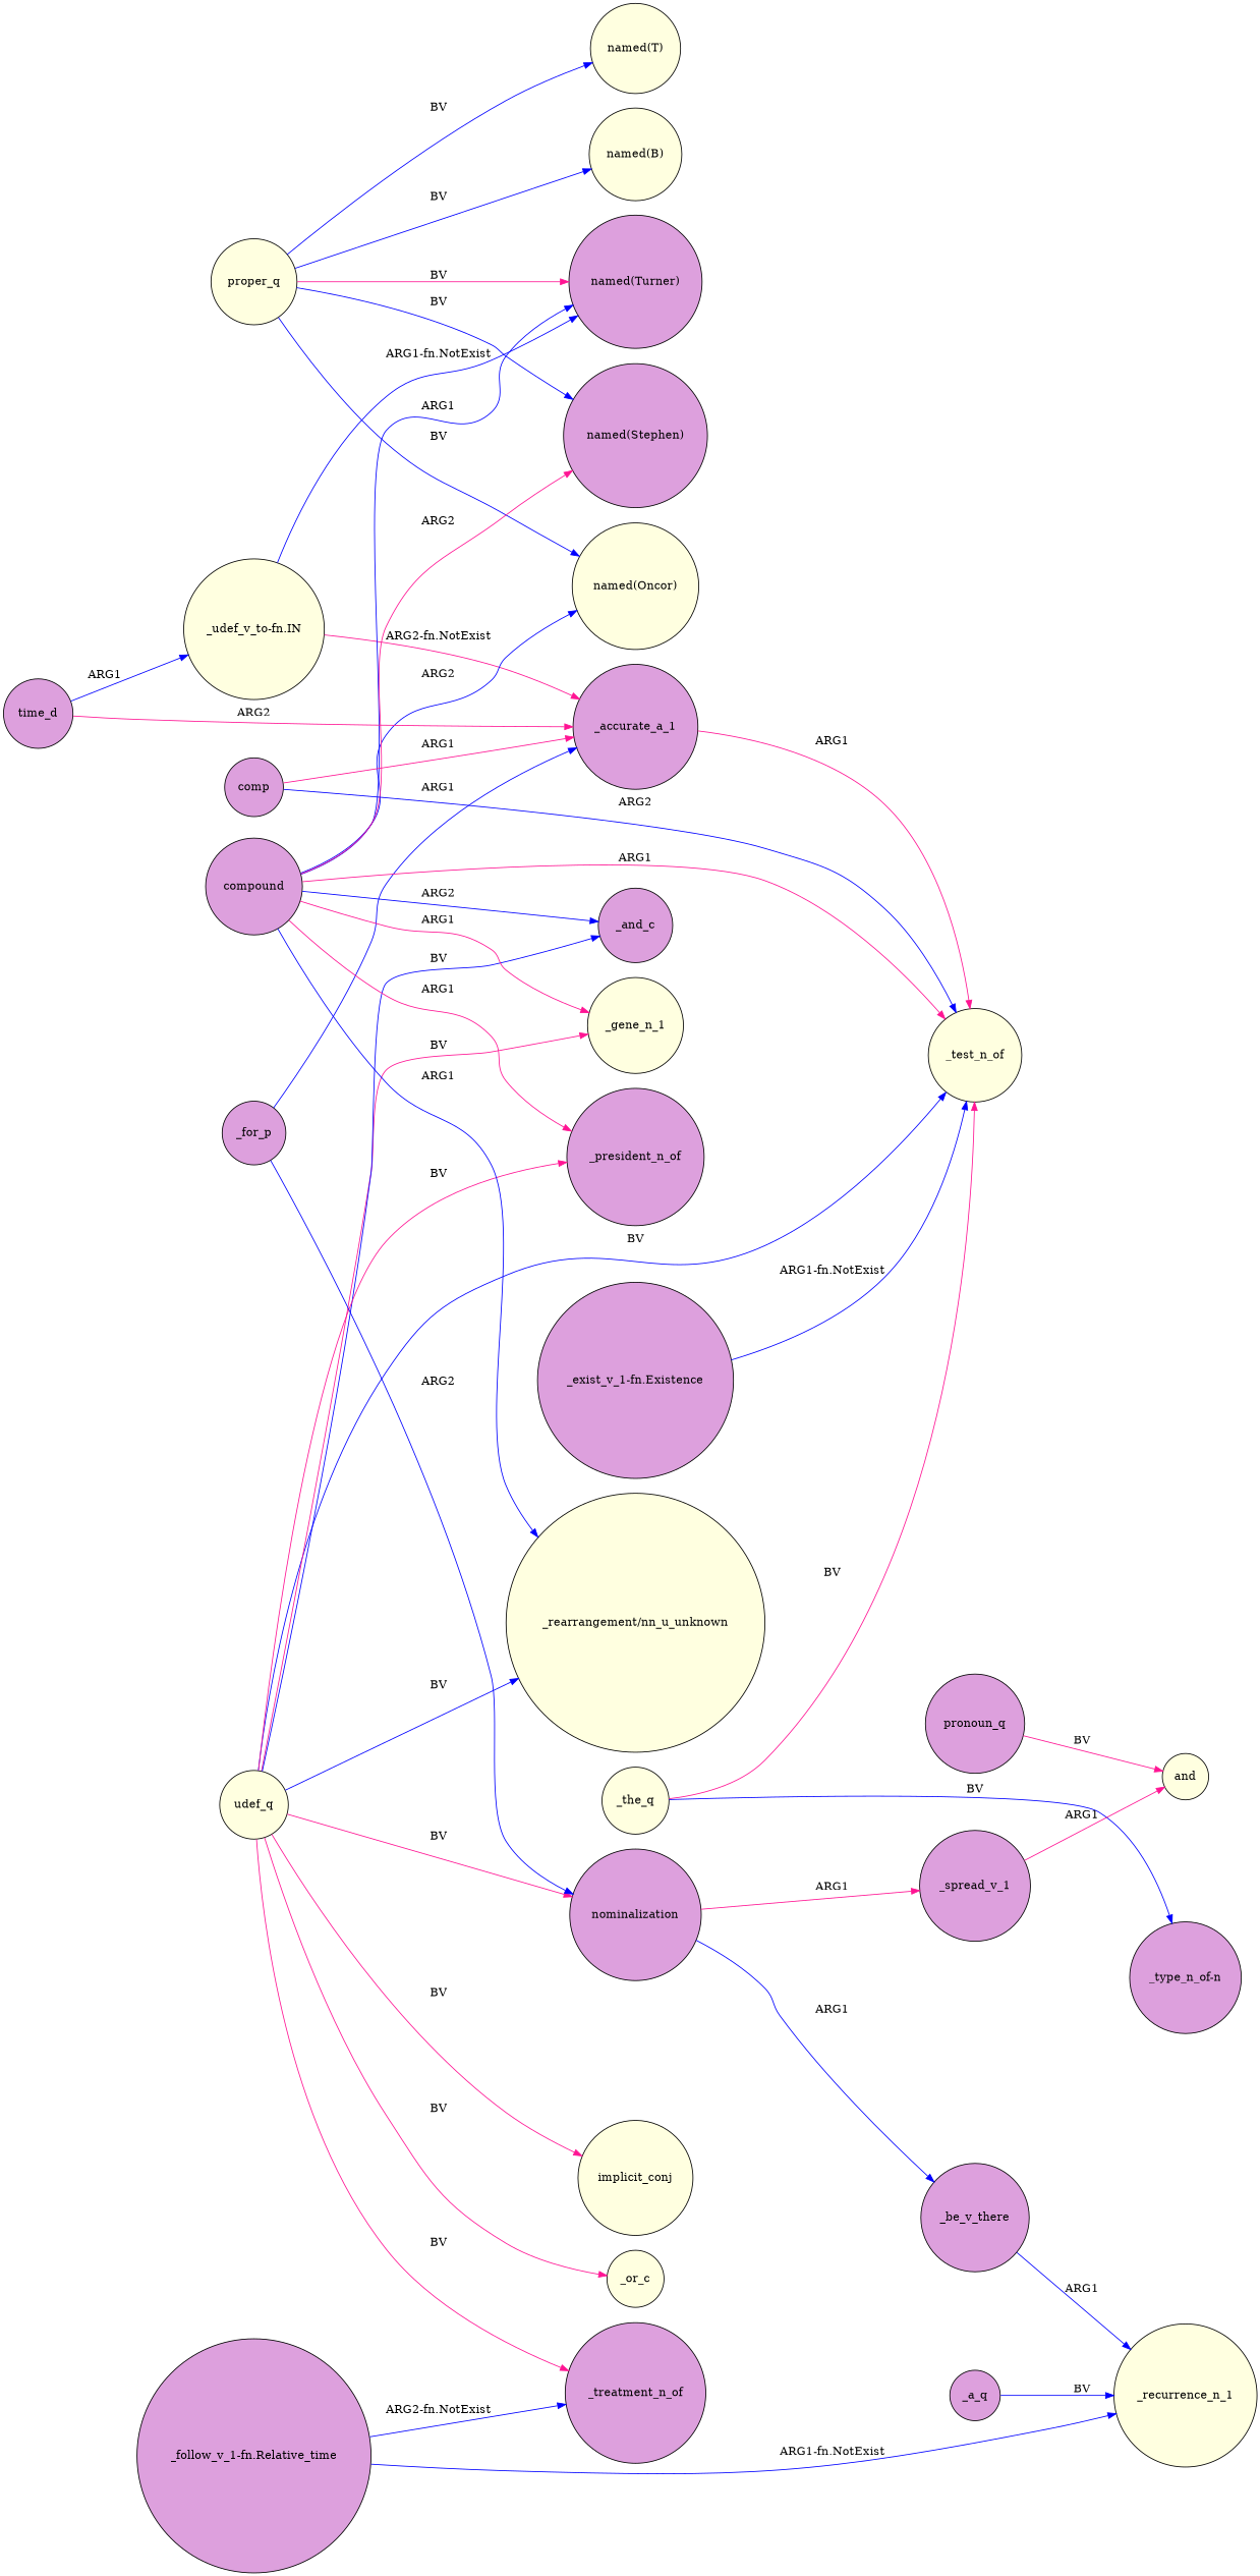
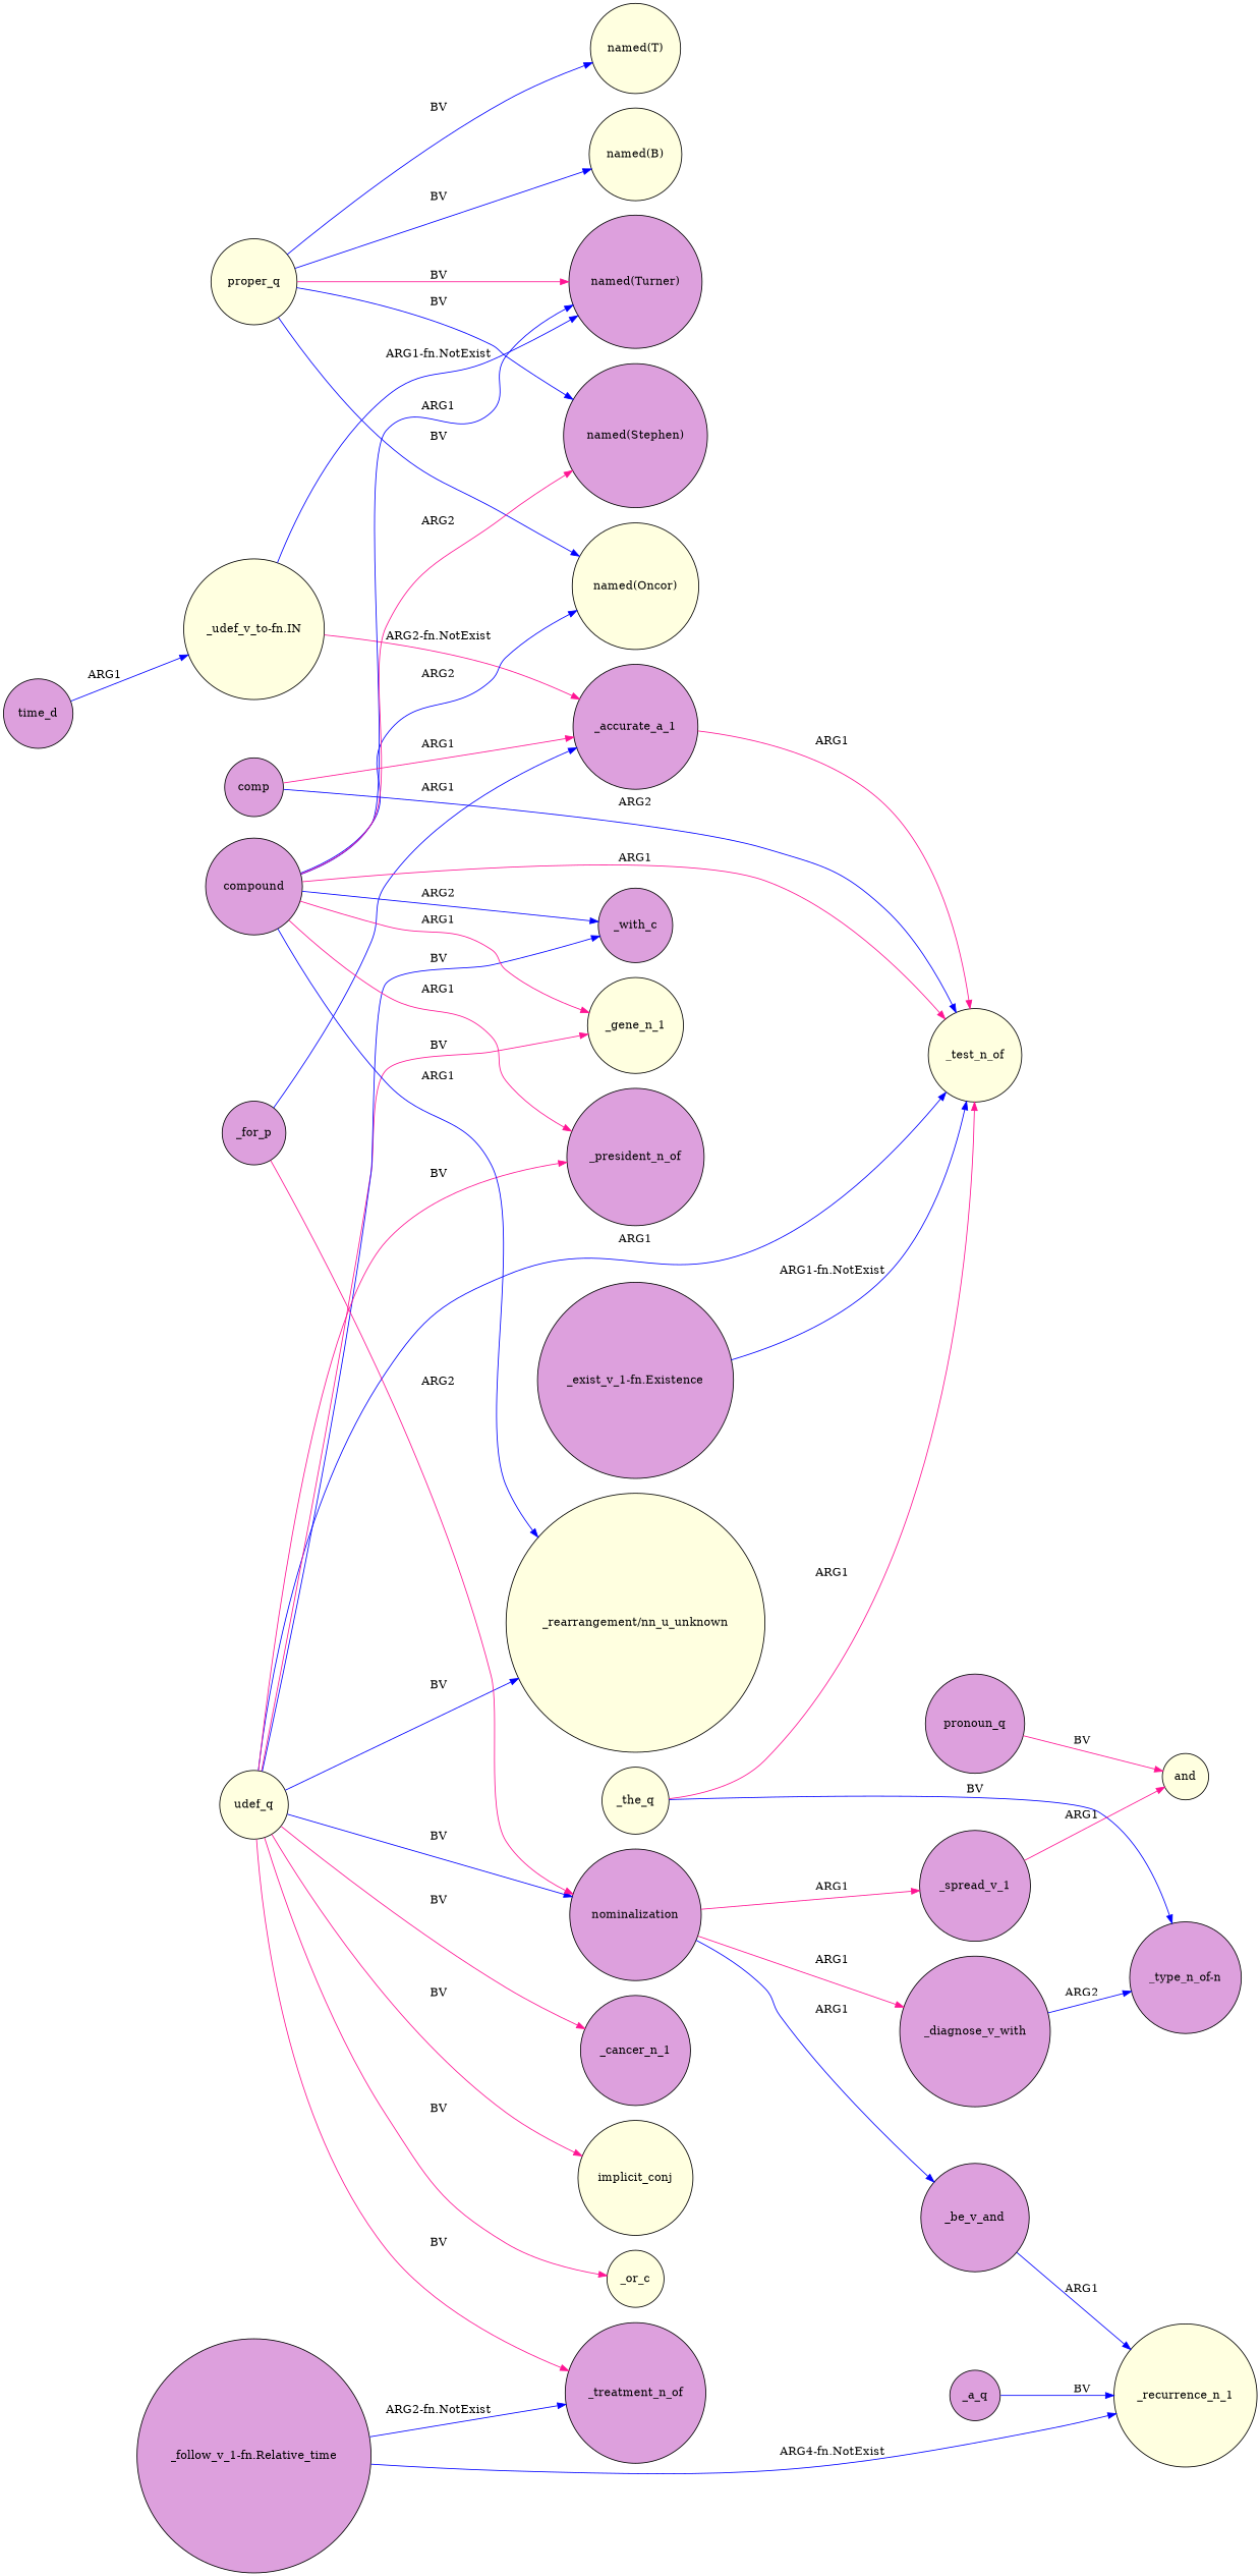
  digraph {
    fontname="DejaVu Serif"
    rankdir=LR
    node [fillcolor=plum fontname="DejaVu Serif" shape=circle style=filled]
    edge [color=blue fontname="DejaVu Serif"]
    n1 [fillcolor=lightyellow label="_udef_v_to-fn.IN"]
    "named(Turner)"
    _accurate_a_1
    _test_n_of [fillcolor=lightyellow]
    _the_q [fillcolor=lightyellow]
    "_type_n_of-n"
    udef_q [fillcolor=lightyellow]
+   _cancer_n_1
    nominalization
    _treatment_n_of
    "_rearrangement/nn_u_unknown" [fillcolor=lightyellow]
    implicit_conj [fillcolor=lightyellow]
    _or_c [fillcolor=lightyellow]
    _gene_n_1 [fillcolor=lightyellow]
-   _and_c
+   _and_c [label=_with_c]
    _president_n_of
    _spread_v_1
-   _be_v_there
+   _diagnose_v_with
+   _be_v_there [label=_be_v_and]
    n20 [fillcolor=lightyellow label=and]
    _recurrence_n_1 [fillcolor=lightyellow]
    _for_p
    proper_q [fillcolor=lightyellow]
    "named(T)" [fillcolor=lightyellow]
    "named(B)" [fillcolor=lightyellow]
    "named(Oncor)" [fillcolor=lightyellow]
    "named(Stephen)"
    "_follow_v_1-fn.Relative_time"
    compound
    n30 [label=time_d]
    comp
    pronoun_q
    _a_q
    "_exist_v_1-fn.Existence"
    n1 -> "named(Turner)" [label="ARG1-fn.NotExist"]
    n1 -> _accurate_a_1 [color=deeppink label="ARG2-fn.NotExist"]
    _accurate_a_1 -> _test_n_of [color=deeppink label=ARG1]
-   _the_q -> _test_n_of [color=deeppink label=BV]
+   _the_q -> _test_n_of [color=deeppink label=ARG1]
    _the_q -> "_type_n_of-n" [label=BV]
-   udef_q -> _test_n_of [label=BV]
-   udef_q -> nominalization [color=deeppink label=BV]
+   udef_q -> _test_n_of [label=ARG1]
+   udef_q -> _cancer_n_1 [color=deeppink label=BV]
+   udef_q -> nominalization [label=BV]
    udef_q -> _treatment_n_of [color=deeppink label=BV]
    udef_q -> "_rearrangement/nn_u_unknown" [label=BV]
    udef_q -> implicit_conj [color=deeppink label=BV]
    udef_q -> _or_c [color=deeppink label=BV]
    udef_q -> _gene_n_1 [color=deeppink label=BV]
    udef_q -> _and_c [label=BV]
    udef_q -> _president_n_of [color=deeppink label=BV]
    nominalization -> _spread_v_1 [color=deeppink label=ARG1]
+   nominalization -> _diagnose_v_with [color=deeppink label=ARG1]
    nominalization -> _be_v_there [label=ARG1]
    _spread_v_1 -> n20 [color=deeppink label=ARG1]
+   _diagnose_v_with -> "_type_n_of-n" [label=ARG2]
    _be_v_there -> _recurrence_n_1 [label=ARG1]
    _for_p -> _accurate_a_1 [label=ARG1]
-   _for_p -> nominalization [label=ARG2]
+   _for_p -> nominalization [color=deeppink label=ARG2]
    proper_q -> "named(Turner)" [color=deeppink label=BV]
    proper_q -> "named(T)" [label=BV]
    proper_q -> "named(B)" [label=BV]
    proper_q -> "named(Oncor)" [label=BV]
    proper_q -> "named(Stephen)" [label=BV]
    "_follow_v_1-fn.Relative_time" -> _treatment_n_of [label="ARG2-fn.NotExist"]
-   "_follow_v_1-fn.Relative_time" -> _recurrence_n_1 [label="ARG1-fn.NotExist"]
+   "_follow_v_1-fn.Relative_time" -> _recurrence_n_1 [label="ARG4-fn.NotExist"]
    compound -> "named(Turner)" [label=ARG1]
    compound -> _test_n_of [color=deeppink label=ARG1]
    compound -> "_rearrangement/nn_u_unknown" [label=ARG1]
    compound -> _gene_n_1 [color=deeppink label=ARG1]
    compound -> _and_c [label=ARG2]
    compound -> _president_n_of [color=deeppink label=ARG1]
    compound -> "named(Oncor)" [label=ARG2]
    compound -> "named(Stephen)" [color=deeppink label=ARG2]
    n30 -> n1 [label=ARG1]
-   n30 -> _accurate_a_1 [color=deeppink label=ARG2]
    comp -> _accurate_a_1 [color=deeppink label=ARG1]
    comp -> _test_n_of [label=ARG2]
    pronoun_q -> n20 [color=deeppink label=BV]
    _a_q -> _recurrence_n_1 [label=BV]
    "_exist_v_1-fn.Existence" -> _test_n_of [label="ARG1-fn.NotExist"]
  }
